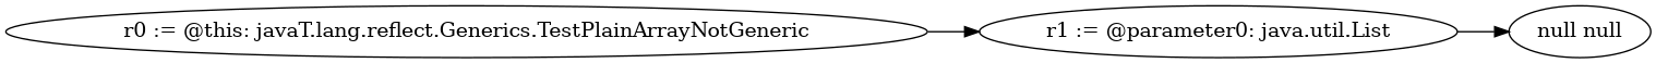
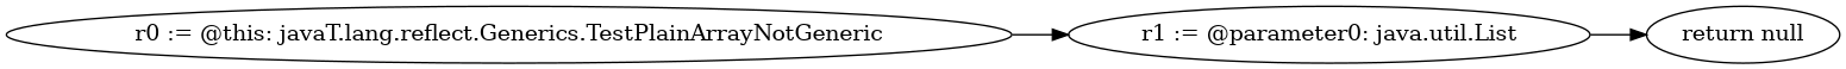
  digraph {
    rankdir=LR
    "r0 := @this: javaT.lang.reflect.Generics.TestPlainArrayNotGeneric"
    "r1 := @parameter0: java.util.List"
-   "return null" [label="null null"]
+   "return null"
    "r0 := @this: javaT.lang.reflect.Generics.TestPlainArrayNotGeneric" -> "r1 := @parameter0: java.util.List"
    "r1 := @parameter0: java.util.List" -> "return null"
  }
